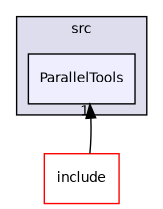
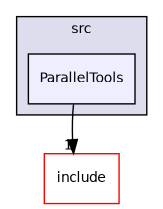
  digraph {
    compound=true
    node [fontname=Helvetica fontsize=10 shape=box style=filled]
    n1 [fillcolor="#eeeeff" label=ParallelTools pencolor=black]
    n2 [color=red fillcolor=white label=include]
    subgraph cluster_1 {
      bgcolor="#ddddee"
      fontname=Helvetica
      fontsize=10
      label=src
      pencolor=black
      n1
    }
-   n2 -> n1 [headlabel=1 labeldistance=1.5 labelfontname=Helvetica labelfontsize=10]
+   n1 -> n2 [headlabel=1 labeldistance=1.5 labelfontname=Helvetica labelfontsize=10]
  }
